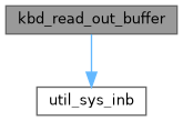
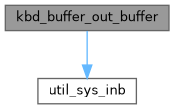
  digraph {
    rankdir=TB
    node [fontname=Helvetica fontsize=10 shape=box style=filled]
-   n1 [color=gray40 fillcolor=grey60 fontcolor=black height=0.2 label=kbd_read_out_buffer width=0.4]
+   n1 [color=gray40 fillcolor=grey60 fontcolor=black height=0.2 label=kbd_buffer_out_buffer width=0.4]
    n2 [color=grey40 fillcolor=white height=0.2 label=util_sys_inb width=0.4]
    n1 -> n2 [color=steelblue1 fontname=Helvetica fontsize=10 labelfontname=Helvetica labelfontsize=10 style=solid]
  }
